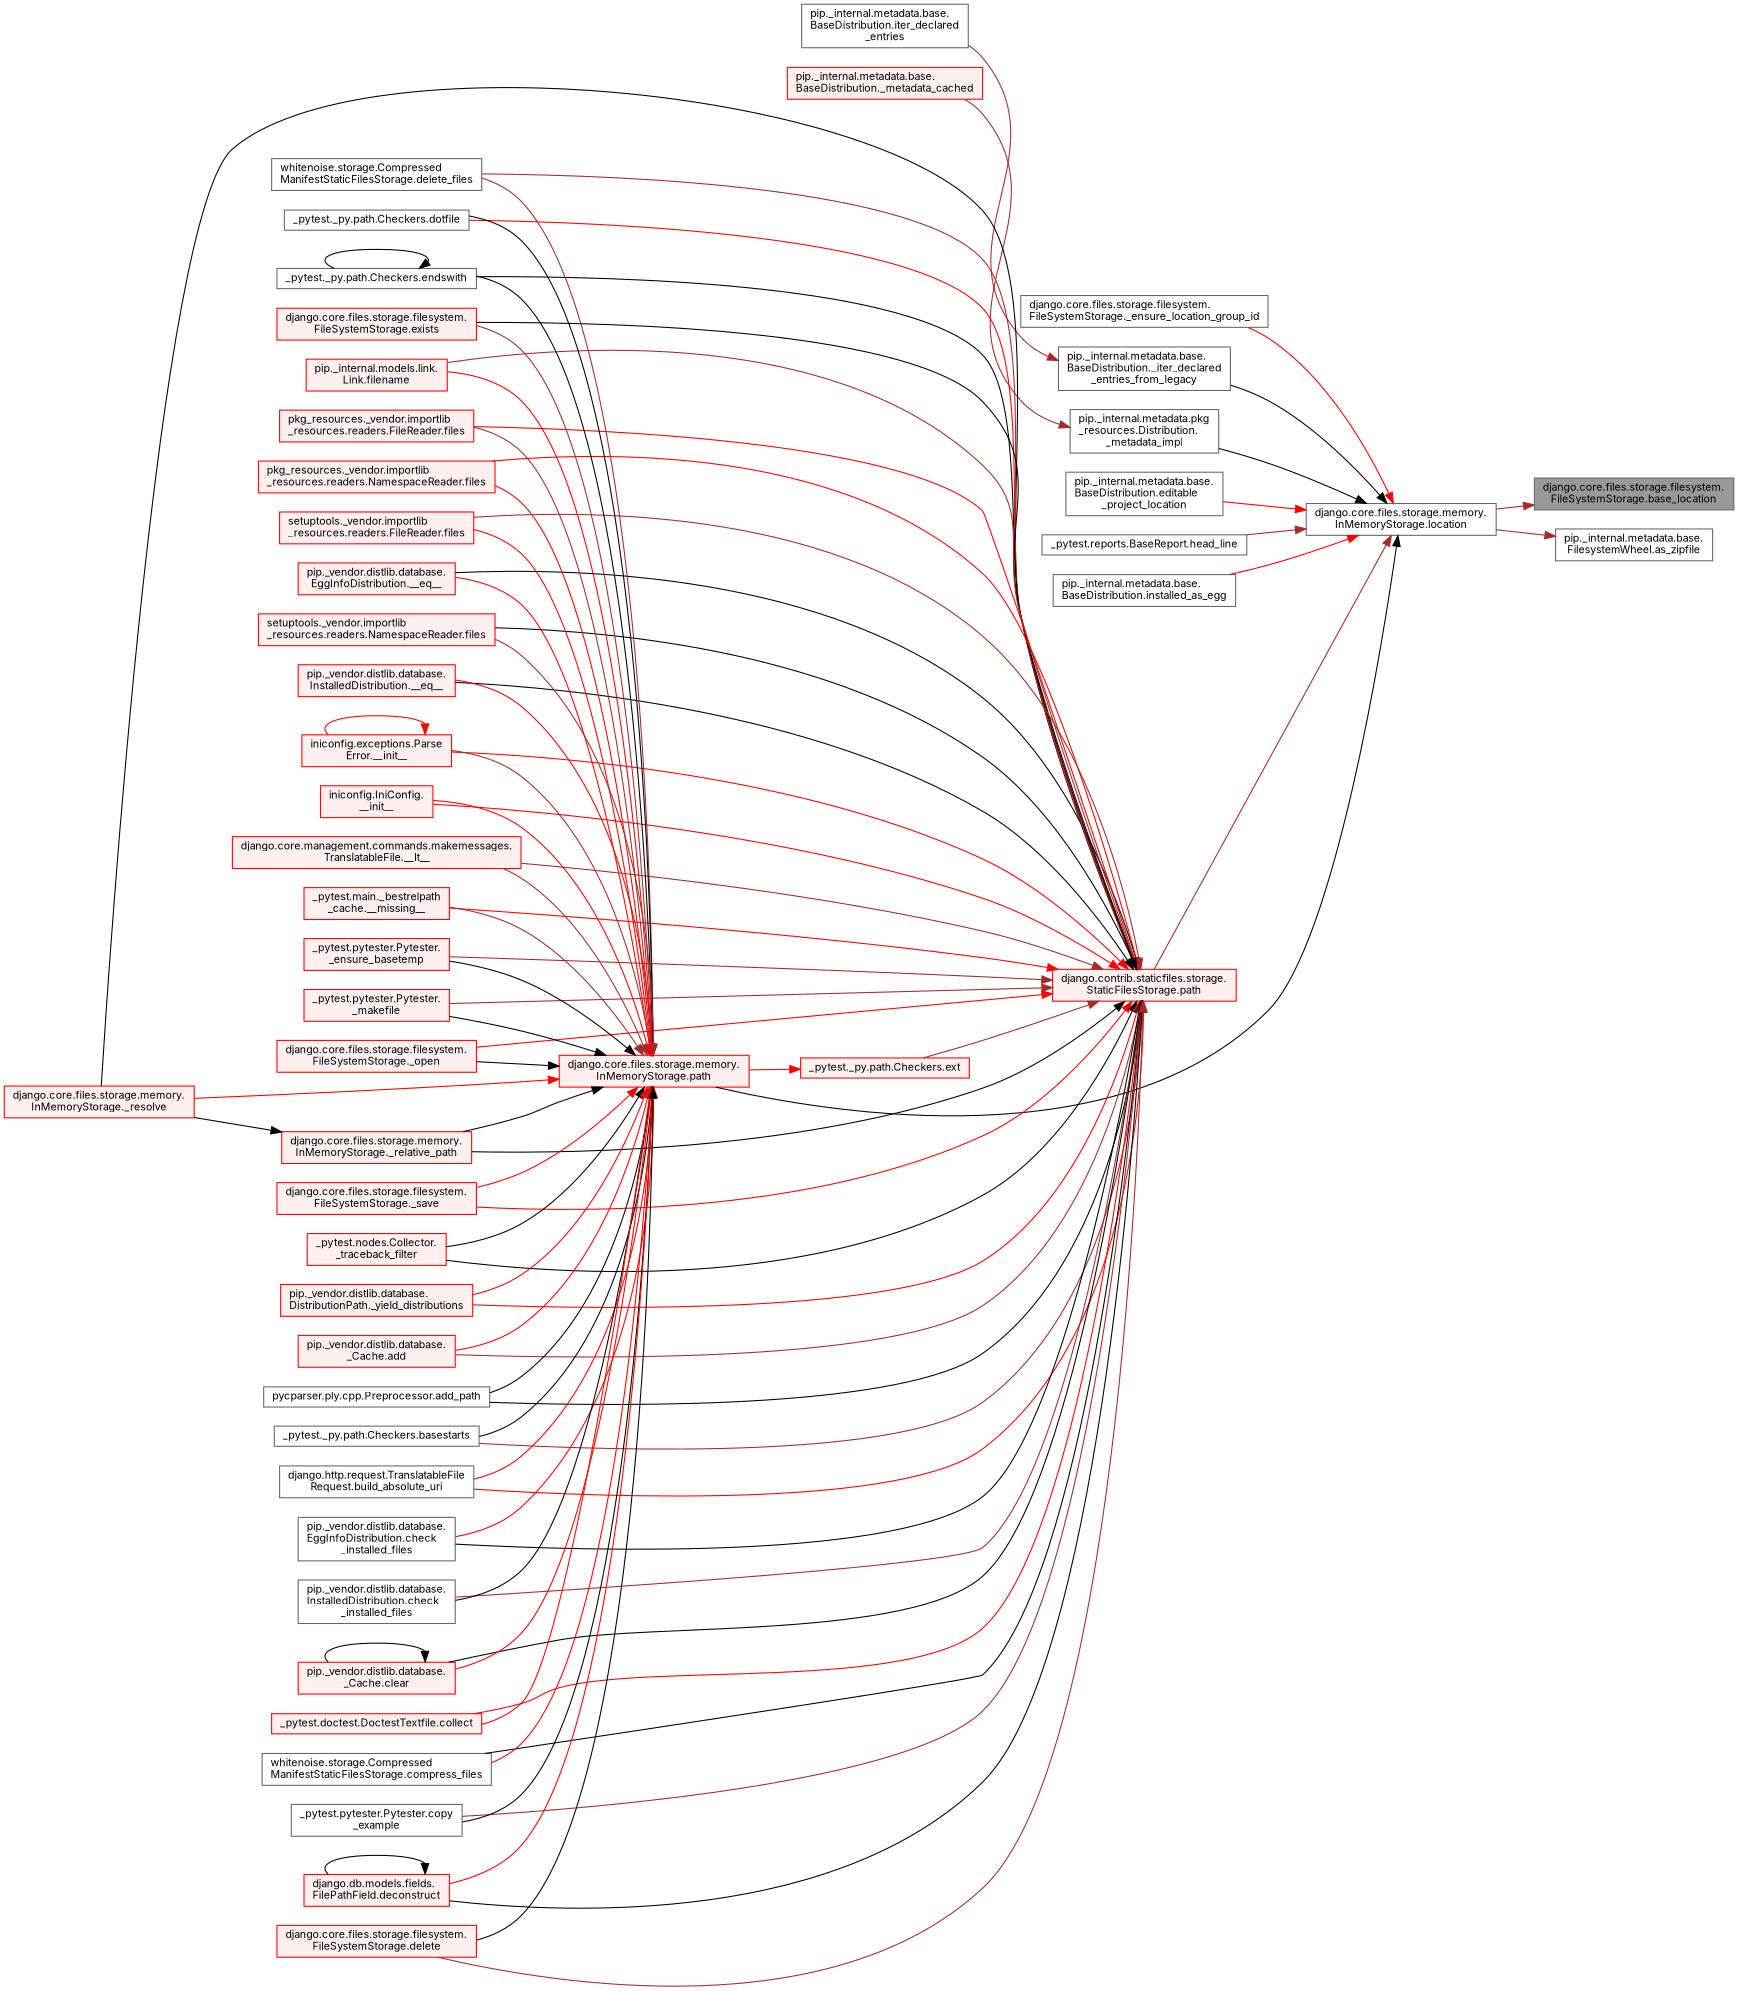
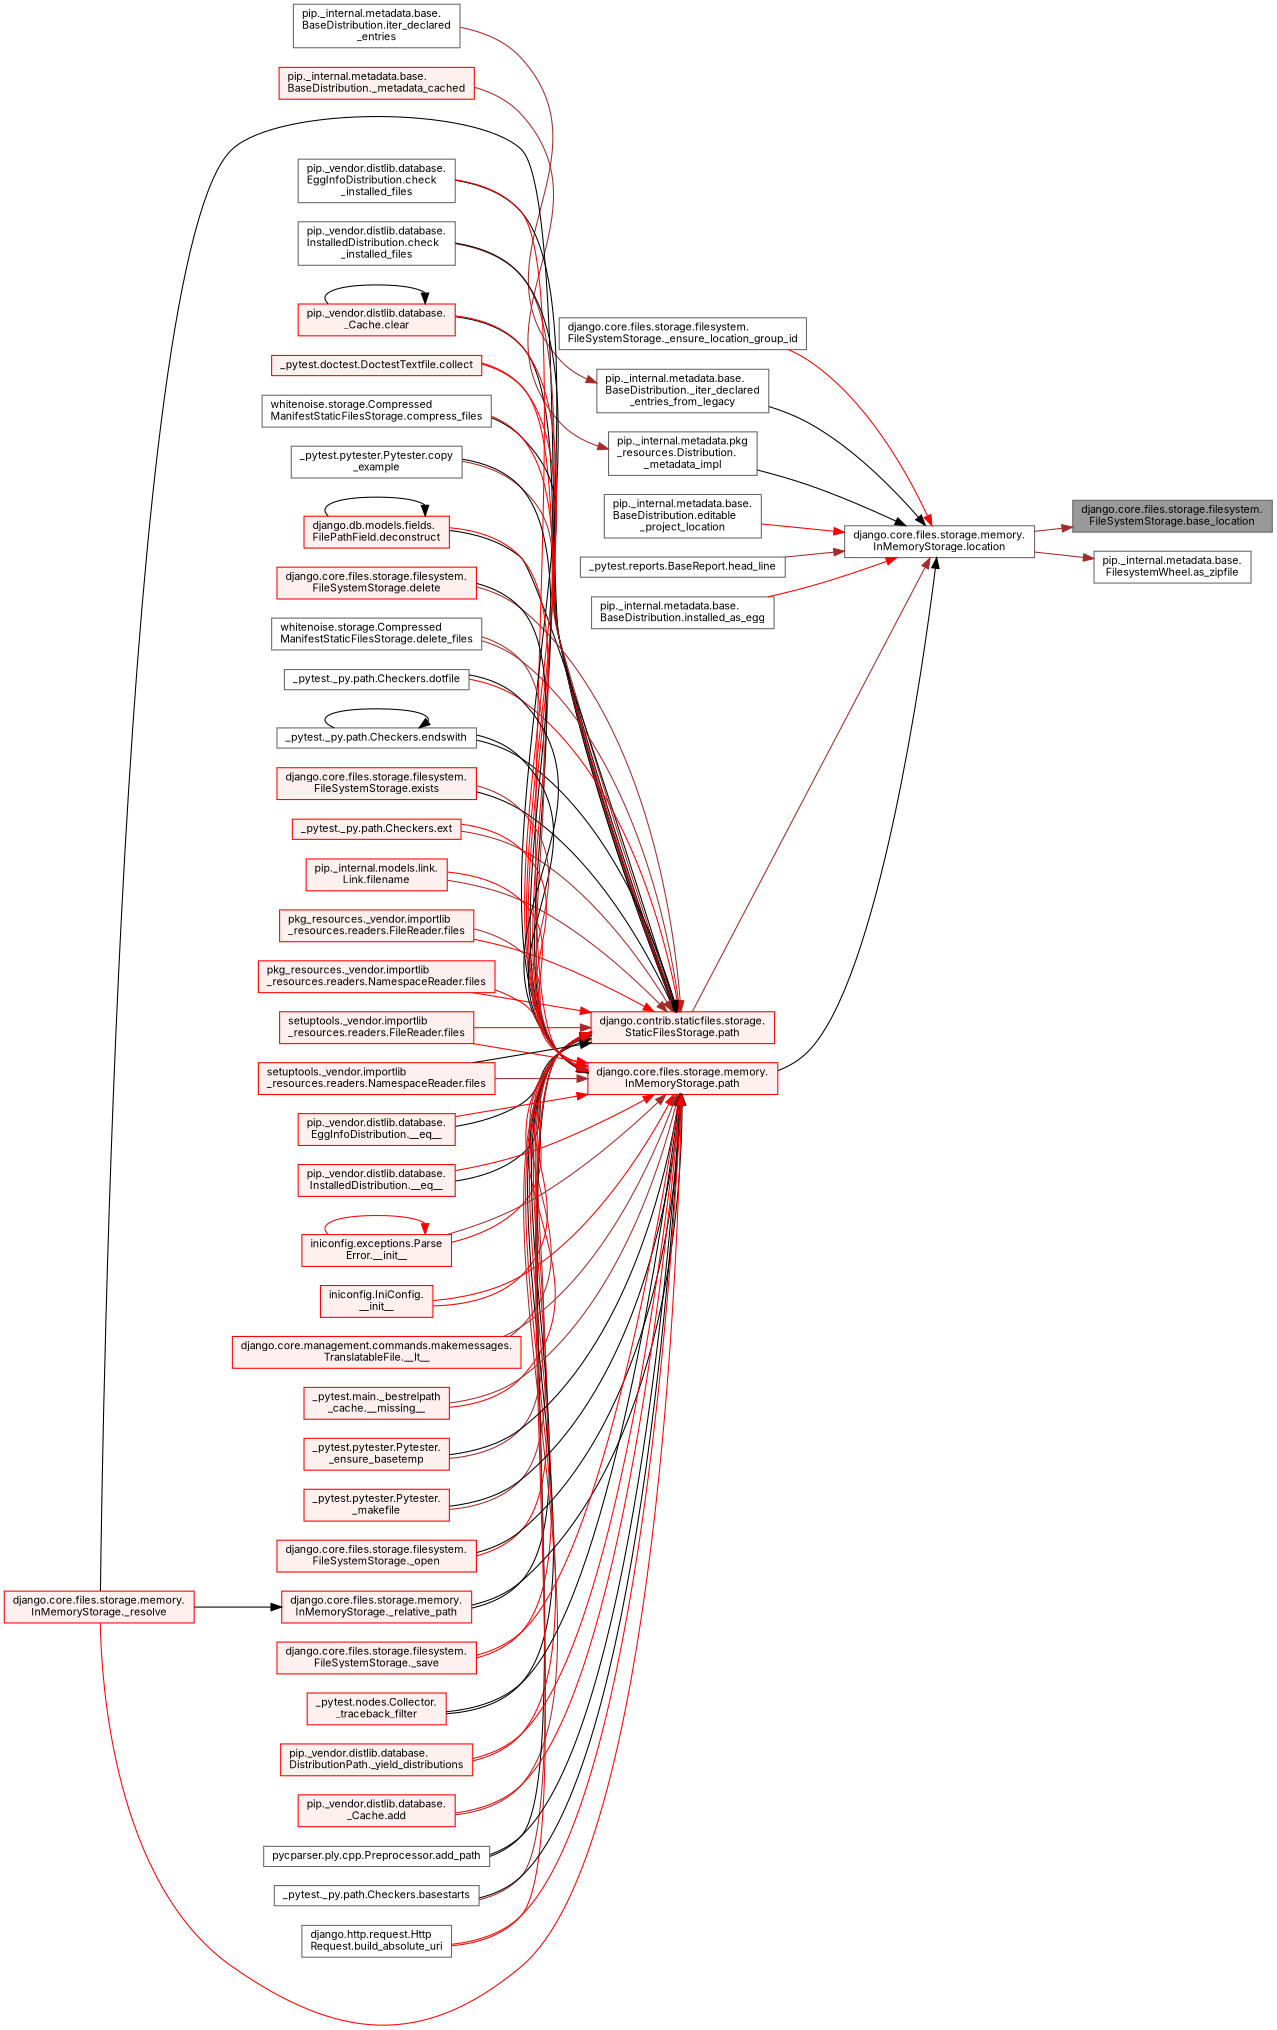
  digraph {
    fontname=Inter
    rankdir=RL
    node [color=red fillcolor="#FFF0F0" fontname=Inter fontsize=10 shape=box style=filled]
    edge [color=red dir=back fontname=Inter fontsize=10 labelfontname=Helvetica labelfontsize=10 style=solid]
    n1 [color=gray40 fillcolor=grey60 fontcolor=black height=0.2 label="django.core.files.storage.filesystem.\lFileSystemStorage.base_location" width=0.4]
    n2 [color=grey40 fillcolor=white height=0.2 label="django.core.files.storage.memory.\lInMemoryStorage.location" width=0.4]
    n3 [color=grey40 fillcolor=white height=0.2 label="django.core.files.storage.filesystem.\lFileSystemStorage._ensure_location_group_id" width=0.4]
    n4 [color=grey40 fillcolor=white height=0.2 label="pip._internal.metadata.base.\lBaseDistribution._iter_declared\l_entries_from_legacy" width=0.4]
    n5 [color=grey40 fillcolor=white height=0.2 label="pip._internal.metadata.pkg\l_resources.Distribution.\l_metadata_impl" width=0.4]
    n6 [color=grey40 fillcolor=white height=0.2 label="pip._internal.metadata.base.\lBaseDistribution.editable\l_project_location" width=0.4]
    n7 [color=grey40 fillcolor=white height=0.2 label="_pytest.reports.BaseReport.head_line" width=0.4]
    n8 [color=grey40 fillcolor=white height=0.2 label="pip._internal.metadata.base.\lBaseDistribution.installed_as_egg" width=0.4]
    n9 [height=0.2 label="django.contrib.staticfiles.storage.\lStaticFilesStorage.path" width=0.4]
    n10 [height=0.2 label="django.core.files.storage.memory.\lInMemoryStorage.path" width=0.4]
    n11 [color=grey40 fillcolor=white height=0.2 label="pip._internal.metadata.base.\lBaseDistribution.iter_declared\l_entries" width=0.4]
    n12 [height=0.2 label="pip._internal.metadata.base.\lBaseDistribution._metadata_cached" width=0.4]
    n13 [color=grey40 fillcolor=white height=0.2 label="pip._internal.metadata.base.\lFilesystemWheel.as_zipfile" width=0.4]
    n14 [height=0.2 label="pip._vendor.distlib.database.\lEggInfoDistribution.__eq__" width=0.4]
    n15 [height=0.2 label="pip._vendor.distlib.database.\lInstalledDistribution.__eq__" width=0.4]
    n16 [height=0.2 label="iniconfig.exceptions.Parse\lError.__init__" width=0.4]
    n17 [height=0.2 label="iniconfig.IniConfig.\l__init__" width=0.4]
    n18 [height=0.2 label="django.core.management.commands.makemessages.\lTranslatableFile.__lt__" width=0.4]
    n19 [height=0.2 label="_pytest.main._bestrelpath\l_cache.__missing__" width=0.4]
    n20 [height=0.2 label="_pytest.pytester.Pytester.\l_ensure_basetemp" width=0.4]
    n21 [height=0.2 label="_pytest.pytester.Pytester.\l_makefile" width=0.4]
    n22 [height=0.2 label="django.core.files.storage.filesystem.\lFileSystemStorage._open" width=0.4]
    n23 [height=0.2 label="django.core.files.storage.memory.\lInMemoryStorage._relative_path" width=0.4]
    n24 [height=0.2 label="django.core.files.storage.memory.\lInMemoryStorage._resolve" width=0.4]
    n25 [height=0.2 label="django.core.files.storage.filesystem.\lFileSystemStorage._save" width=0.4]
    n26 [height=0.2 label="_pytest.nodes.Collector.\l_traceback_filter" width=0.4]
    n27 [height=0.2 label="pip._vendor.distlib.database.\lDistributionPath._yield_distributions" width=0.4]
    n28 [height=0.2 label="pip._vendor.distlib.database.\l_Cache.add" width=0.4]
    n29 [color=grey40 fillcolor=white height=0.2 label="pycparser.ply.cpp.Preprocessor.add_path" width=0.4]
    n30 [color=grey40 fillcolor=white height=0.2 label="_pytest._py.path.Checkers.basestarts" width=0.4]
-   n31 [color=grey40 fillcolor=white height=0.2 label="django.http.request.TranslatableFile\lRequest.build_absolute_uri" width=0.4]
+   n31 [color=grey40 fillcolor=white height=0.2 label="django.http.request.Http\lRequest.build_absolute_uri" width=0.4]
    n32 [color=grey40 fillcolor=white height=0.2 label="pip._vendor.distlib.database.\lEggInfoDistribution.check\l_installed_files" width=0.4]
    n33 [color=grey40 fillcolor=white height=0.2 label="pip._vendor.distlib.database.\lInstalledDistribution.check\l_installed_files" width=0.4]
    n34 [height=0.2 label="pip._vendor.distlib.database.\l_Cache.clear" width=0.4]
    n35 [height=0.2 label="_pytest.doctest.DoctestTextfile.collect" width=0.4]
    n36 [color=grey40 fillcolor=white height=0.2 label="whitenoise.storage.Compressed\lManifestStaticFilesStorage.compress_files" width=0.4]
    n37 [color=grey40 fillcolor=white height=0.2 label="_pytest.pytester.Pytester.copy\l_example" width=0.4]
    n38 [height=0.2 label="django.db.models.fields.\lFilePathField.deconstruct" width=0.4]
    n39 [height=0.2 label="django.core.files.storage.filesystem.\lFileSystemStorage.delete" width=0.4]
    n40 [color=grey40 fillcolor=white height=0.2 label="whitenoise.storage.Compressed\lManifestStaticFilesStorage.delete_files" width=0.4]
    n41 [color=grey40 fillcolor=white height=0.2 label="_pytest._py.path.Checkers.dotfile" width=0.4]
    n42 [color=grey40 fillcolor=white height=0.2 label="_pytest._py.path.Checkers.endswith" width=0.4]
    n43 [height=0.2 label="django.core.files.storage.filesystem.\lFileSystemStorage.exists" width=0.4]
    n44 [height=0.2 label="_pytest._py.path.Checkers.ext" width=0.4]
    n45 [height=0.2 label="pip._internal.models.link.\lLink.filename" width=0.4]
    n46 [height=0.2 label="pkg_resources._vendor.importlib\l_resources.readers.FileReader.files" width=0.4]
    n47 [height=0.2 label="pkg_resources._vendor.importlib\l_resources.readers.NamespaceReader.files" width=0.4]
    n48 [height=0.2 label="setuptools._vendor.importlib\l_resources.readers.FileReader.files" width=0.4]
    n49 [height=0.2 label="setuptools._vendor.importlib\l_resources.readers.NamespaceReader.files" width=0.4]
    n1 -> n2 [color=brown]
    n2 -> n3
    n2 -> n4 [color=black]
    n2 -> n5 [color=black]
    n2 -> n6
    n2 -> n7 [color=brown]
    n2 -> n8
    n2 -> n9 [color=brown]
    n2 -> n10 [color=black]
    n4 -> n11 [color=brown]
    n5 -> n12 [color=brown]
    n9 -> n14 [color=black]
    n9 -> n15 [color=black]
    n9 -> n16
    n9 -> n17
    n9 -> n18 [color=brown]
    n9 -> n19
    n9 -> n20 [color=brown]
    n9 -> n21 [color=brown]
    n9 -> n22
    n9 -> n23 [color=black]
    n9 -> n24 [color=black]
    n9 -> n25
    n9 -> n26 [color=black]
    n9 -> n27
    n9 -> n28 [color=brown]
    n9 -> n29 [color=black]
    n9 -> n30 [color=brown]
    n9 -> n31
    n9 -> n32 [color=black]
    n9 -> n33 [color=brown]
    n9 -> n34 [color=black]
    n9 -> n35
    n9 -> n36 [color=black]
    n9 -> n37 [color=brown]
    n9 -> n38 [color=black]
    n9 -> n39 [color=brown]
    n9 -> n40 [color=brown]
    n9 -> n41
    n9 -> n42 [color=black]
    n9 -> n43 [color=black]
    n9 -> n44 [color=brown]
    n9 -> n45 [color=brown]
    n9 -> n46
    n9 -> n47
    n9 -> n48 [color=brown]
    n9 -> n49 [color=black]
    n10 -> n14
    n10 -> n15
    n10 -> n16 [color=brown]
    n10 -> n17
    n10 -> n18 [color=brown]
    n10 -> n19 [color=brown]
    n10 -> n20 [color=black]
    n10 -> n21 [color=black]
    n10 -> n22 [color=black]
    n10 -> n23 [color=black]
    n10 -> n24
    n10 -> n25
    n10 -> n26 [color=black]
    n10 -> n27
    n10 -> n28
    n10 -> n29 [color=black]
    n10 -> n30 [color=black]
    n10 -> n31
    n10 -> n32
    n10 -> n33 [color=black]
    n10 -> n34
    n10 -> n35
    n10 -> n36
    n10 -> n37 [color=black]
    n10 -> n38
    n10 -> n39 [color=black]
    n10 -> n40 [color=brown]
    n10 -> n41 [color=black]
    n10 -> n42 [color=black]
    n10 -> n43 [color=brown]
-   n44 -> n10
+   n10 -> n44
    n10 -> n45
    n10 -> n46 [color=brown]
    n10 -> n47
    n10 -> n48
    n10 -> n49 [color=brown]
    n13 -> n2 [color=brown]
    n16 -> n16
    n23 -> n24 [color=black]
    n34 -> n34 [color=black]
    n38 -> n38 [color=black]
    n42 -> n42 [color=black]
  }
